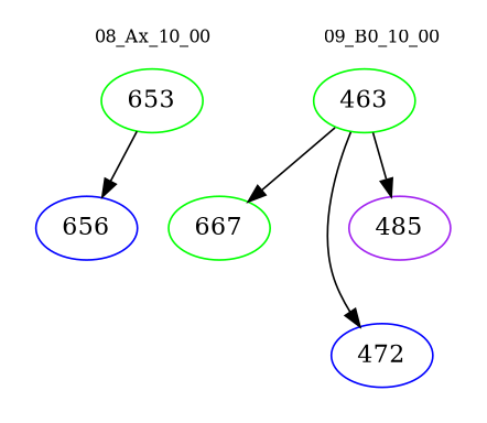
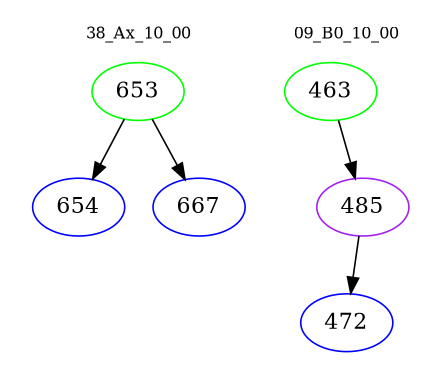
  digraph {
    node [color=blue]
    edge [color=black]
    n1 [color=green label=653]
-   n2 [label=656]
-   n3 [color=green label=667]
+   n2 [label=654]
+   n3 [label=667]
    n4 [color=green label=463]
    n5 [label=472]
    n6 [color=purple label=485]
    subgraph cluster_1 {
      color=white
      fontsize=10
-     label="08_Ax_10_00"
+     label="38_Ax_10_00"
      n1
      n2
      n3
    }
    subgraph cluster_2 {
      color=white
      fontsize=10
      label="09_B0_10_00"
      n4
      n5
      n6
    }
    n1 -> n2
-   n4 -> n3
-   n4 -> n5
+   n1 -> n3
+   n6 -> n5
    n4 -> n6
  }
